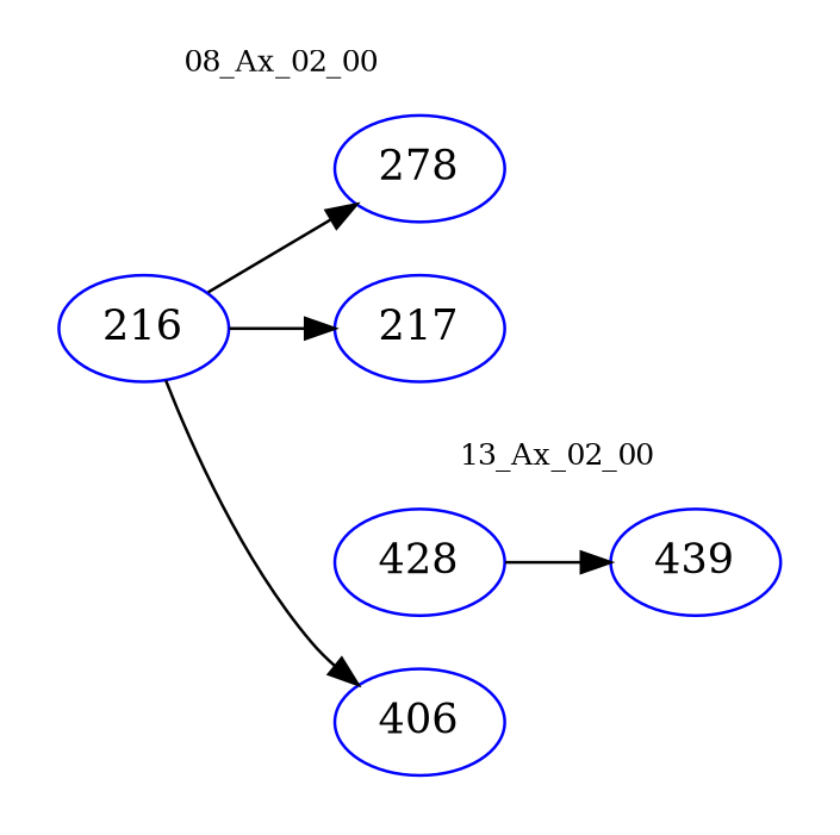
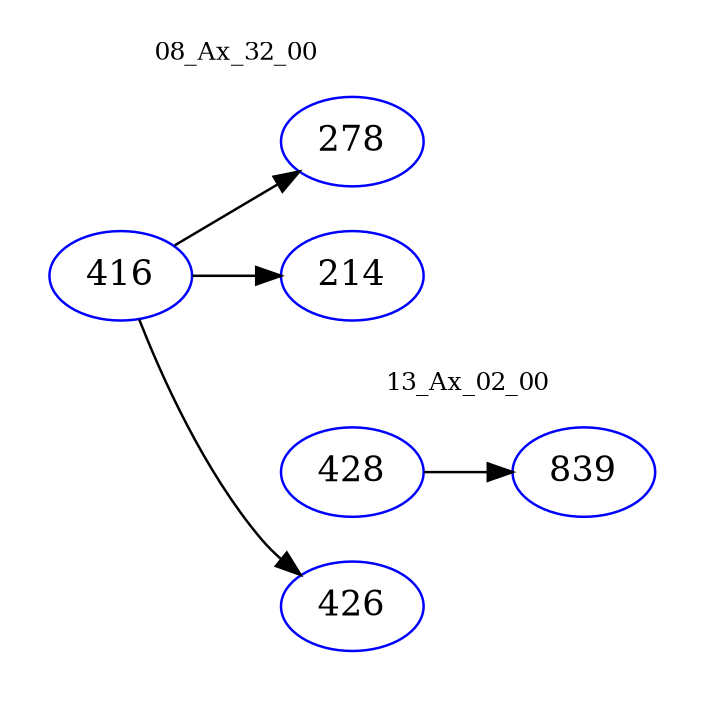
  digraph {
    rankdir=LR
    node [color=blue]
    edge [color=black]
    n1 [label=428]
-   n2 [label=406]
-   n3 [label=439]
-   n4 [label=216]
-   n5 [label=217]
+   n2 [label=426]
+   n3 [label=839]
+   n4 [label=416]
+   n5 [label=214]
    n6 [label=278]
    subgraph cluster_1 {
      color=white
      fontsize=10
      label="13_Ax_02_00"
      n1
      n2
      n3
    }
    subgraph cluster_2 {
      color=white
      fontsize=10
-     label="08_Ax_02_00"
+     label="08_Ax_32_00"
      n4
      n5
      n6
    }
    n1 -> n3
    n4 -> n2
    n4 -> n5
    n4 -> n6
  }
